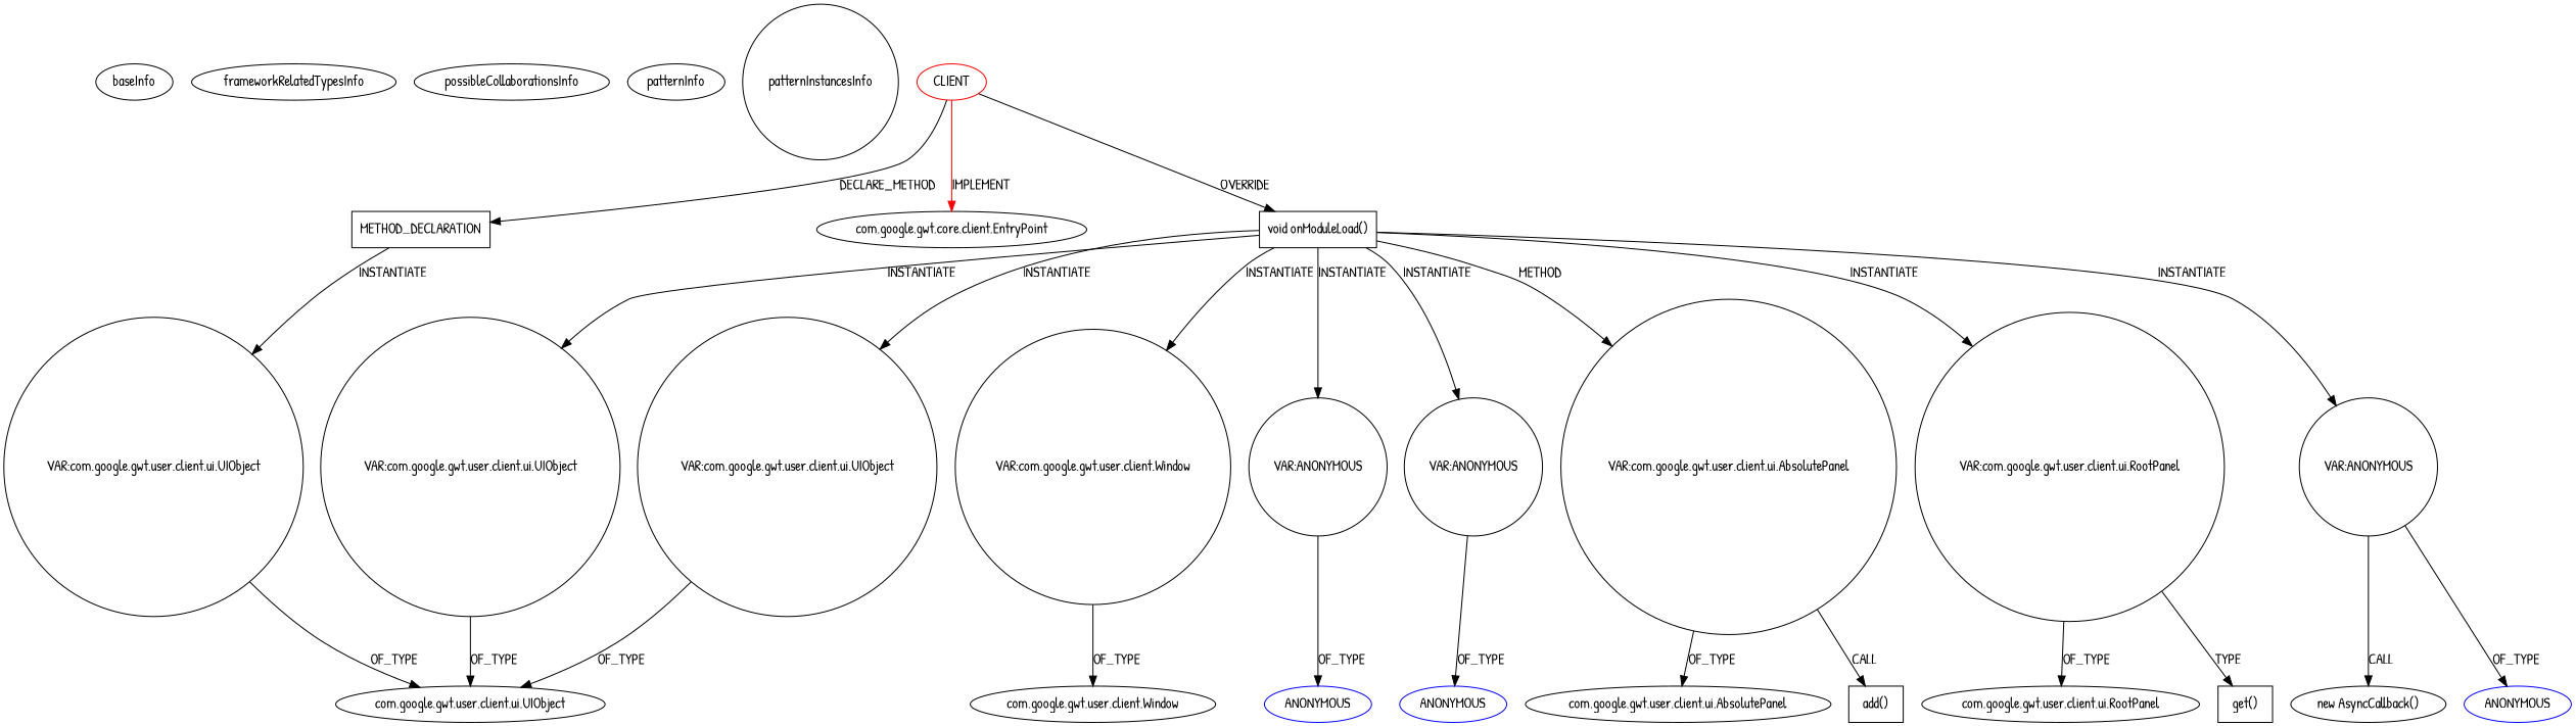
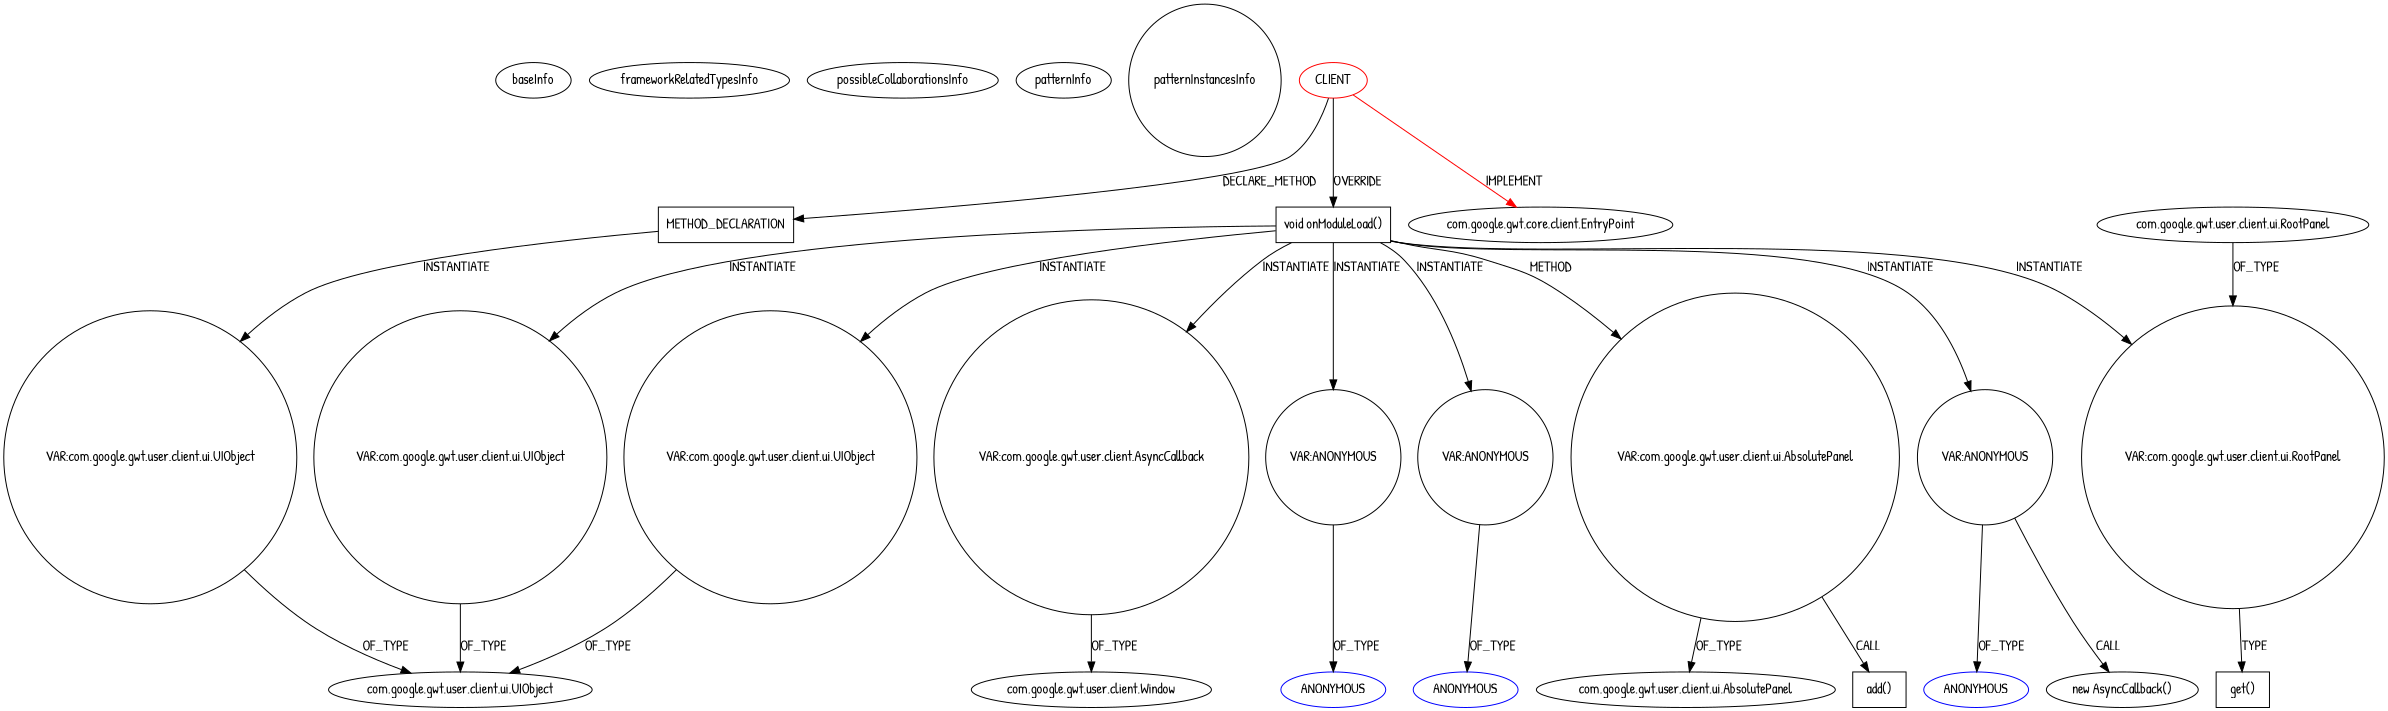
  digraph {
    fontname="Patrick Hand"
    node [fontname="Patrick Hand" isFrameworkType=false vertexType=VARIABLE_EXPRESION]
    edge [fontname="Patrick Hand"]
    baseInfo [category=pattern graphId=128 isAnonymous=false possibleRelation=false isFrameworkType="" vertexType=""]
    frameworkRelatedTypesInfo [0="com.google.gwt.core.client.EntryPoint" isFrameworkType="" vertexType=""]
    possibleCollaborationsInfo [isFrameworkType="" vertexType=""]
    patternInfo [frequency=2.0 patternRootClient=0 isFrameworkType="" vertexType=""]
    patternInstancesInfo [0="Max-Hailperin-MessageBoard~/Max-Hailperin-MessageBoard/MessageBoard-master/MessageBoard/src/edu/gac/mcs270/messageboard/client/MessageBoard.java~MessageBoard~324" 1="MainMain-ChatCafeine~/MainMain-ChatCafeine/ChatCafeine-master/ChatCafeine/src/sources/client/vue/Core.java~Core~190" shape=circle isFrameworkType="" vertexType=""]
    n6 [label="new AsyncCallback()" vertexType=CONSTRUCTOR_CALL]
    n7 [label="VAR:ANONYMOUS" shape=circle]
    n8 [color=blue label=ANONYMOUS vertexType=REFERENCE_ANONYMOUS_DECLARATION]
    n9 [label="void onModuleLoad()" shape=box vertexType=OVERRIDING_METHOD_DECLARATION]
    n10 [label="VAR:com.google.gwt.user.client.ui.UIObject" shape=circle]
    n11 [label="VAR:com.google.gwt.user.client.ui.UIObject" shape=circle]
-   n12 [label="VAR:com.google.gwt.user.client.Window" shape=circle]
+   n12 [label="VAR:com.google.gwt.user.client.AsyncCallback" shape=circle]
    n13 [label="VAR:ANONYMOUS" shape=circle]
    n14 [label="VAR:ANONYMOUS" shape=circle]
    n15 [label="VAR:com.google.gwt.user.client.ui.AbsolutePanel" shape=circle]
    n16 [label="VAR:com.google.gwt.user.client.ui.RootPanel" shape=circle]
    n17 [label="com.google.gwt.user.client.ui.UIObject" vertexType=FRAMEWORK_CLASS_TYPE]
    n18 [label="com.google.gwt.user.client.Window" vertexType=FRAMEWORK_CLASS_TYPE]
    n19 [color=blue label=ANONYMOUS vertexType=REFERENCE_ANONYMOUS_DECLARATION]
    n20 [color=blue label=ANONYMOUS vertexType=REFERENCE_ANONYMOUS_DECLARATION]
    n21 [label="com.google.gwt.user.client.ui.AbsolutePanel" vertexType=FRAMEWORK_CLASS_TYPE]
    n22 [label="add()" shape=box vertexType=INSIDE_CALL]
    n23 [label="com.google.gwt.user.client.ui.RootPanel" vertexType=FRAMEWORK_CLASS_TYPE]
    n24 [label="get()" shape=box vertexType=INSIDE_CALL]
    n25 [color=red label=CLIENT vertexType=ROOT_CLIENT_CLASS_DECLARATION]
    n26 [label="com.google.gwt.core.client.EntryPoint" vertexType=FRAMEWORK_INTERFACE_TYPE]
    n27 [label=METHOD_DECLARATION shape=box vertexType=CLIENT_METHOD_DECLARATION]
    n28 [label="VAR:com.google.gwt.user.client.ui.UIObject" shape=circle]
    n7 -> n6 [label=CALL]
    n7 -> n8 [label=OF_TYPE]
    n9 -> n7 [label=INSTANTIATE]
    n9 -> n10 [label=INSTANTIATE]
    n9 -> n11 [label=INSTANTIATE]
    n9 -> n12 [label=INSTANTIATE]
    n9 -> n13 [label=INSTANTIATE]
    n9 -> n14 [label=INSTANTIATE]
    n9 -> n15 [label=METHOD]
    n9 -> n16 [label=INSTANTIATE]
    n10 -> n17 [label=OF_TYPE]
    n11 -> n17 [label=OF_TYPE]
    n12 -> n18 [label=OF_TYPE]
    n13 -> n19 [label=OF_TYPE]
    n14 -> n20 [label=OF_TYPE]
    n15 -> n21 [label=OF_TYPE]
    n15 -> n22 [label=CALL]
-   n16 -> n23 [label=OF_TYPE]
+   n23 -> n16 [label=OF_TYPE]
    n16 -> n24 [label=TYPE]
    n25 -> n9 [label=OVERRIDE]
    n25 -> n26 [color=red label=IMPLEMENT]
    n25 -> n27 [label=DECLARE_METHOD]
    n27 -> n28 [label=INSTANTIATE]
    n28 -> n17 [label=OF_TYPE]
  }
